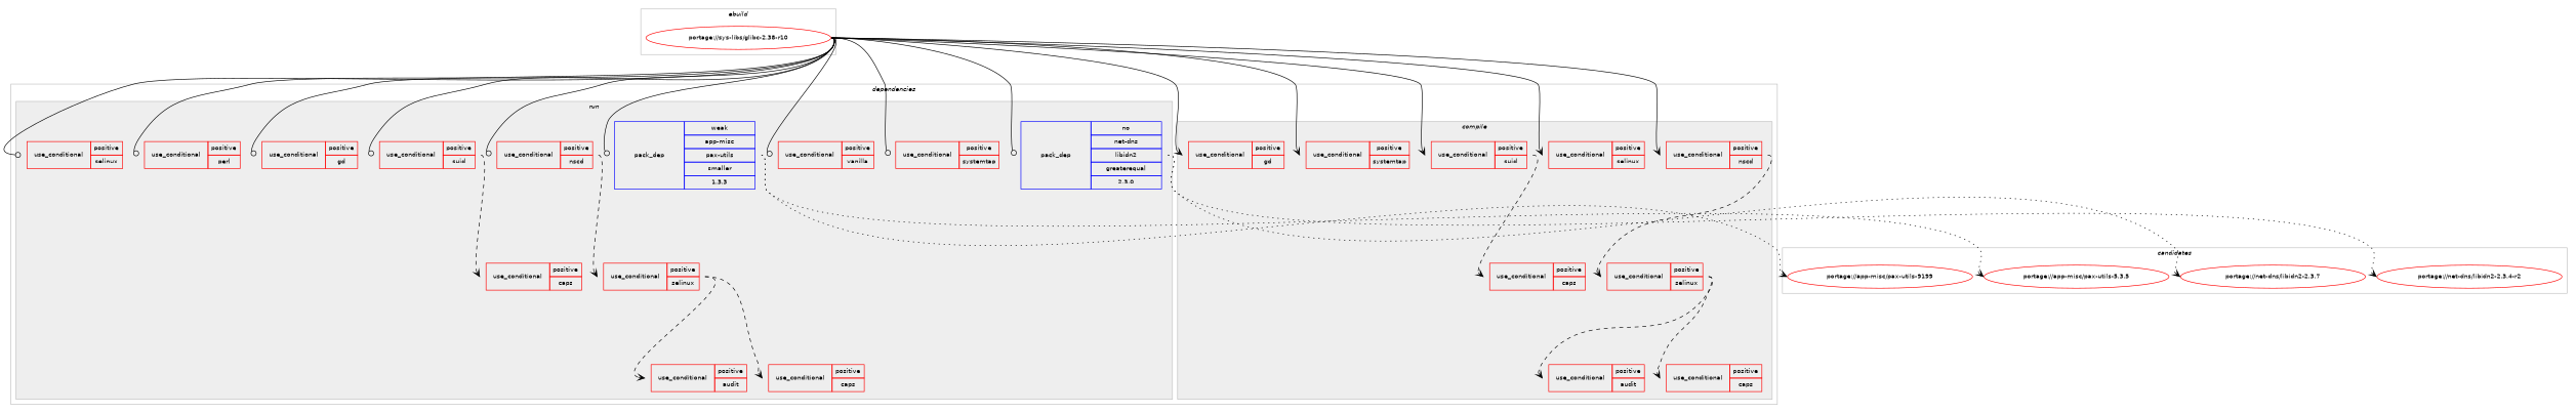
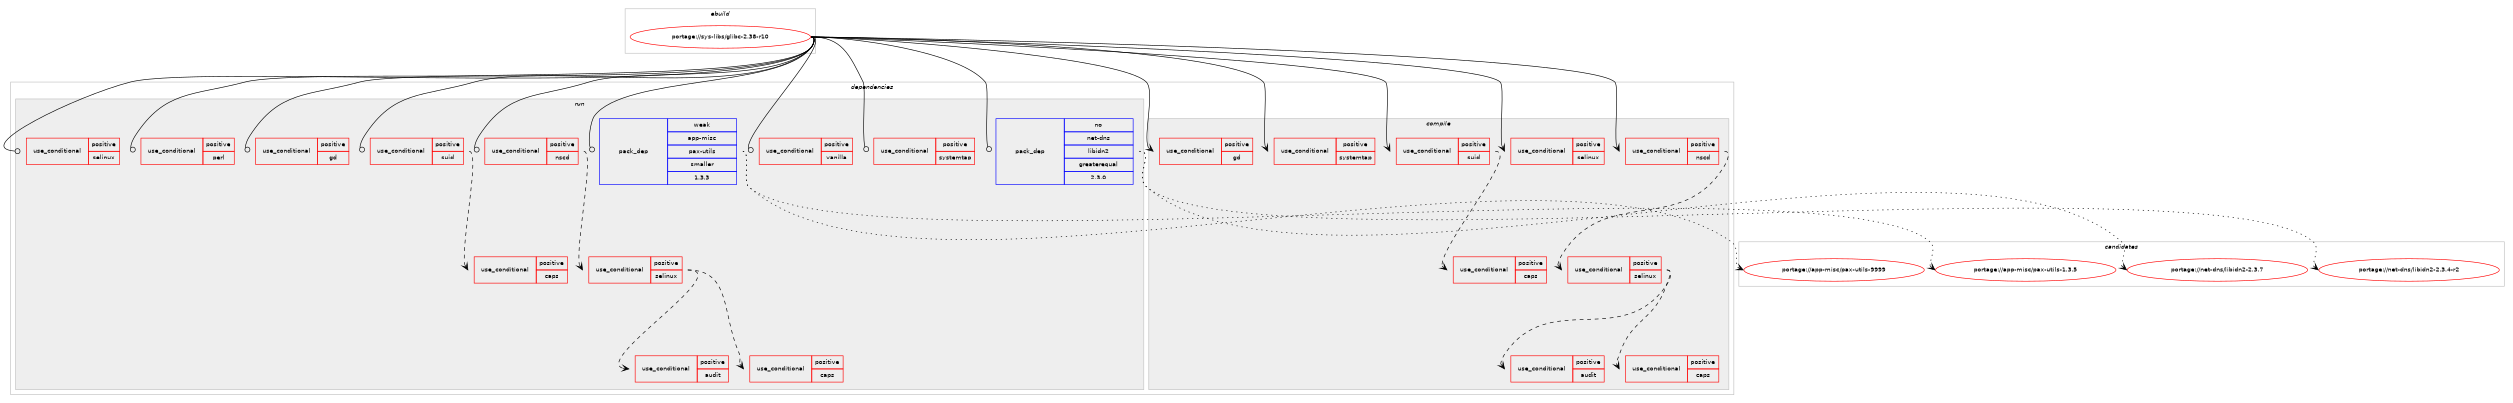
  digraph {
    compound=true
    concentrate=true
    fontname=Helvetica
    fontsize=10
    newrank=true
    rankdir=TB
    ranksep=1.5
    node [color=red fontname=Helvetica fontsize=10 shape=none]
    edge [arrowhead=vee headport=w style=solid tailport=e weight=20]
    n1 [label="portage://sys-libs/glibc-2.38-r10" width=4 shape=""]
    n2 [label=<<TABLE BORDER="0" CELLBORDER="1" CELLSPACING="0" CELLPADDING="4"><TR><TD ROWSPAN="3" CELLPADDING="10">use_conditional</TD></TR><TR><TD>positive</TD></TR><TR><TD>gd</TD></TR></TABLE>>]
    n3 [label=<<TABLE BORDER="0" CELLBORDER="1" CELLSPACING="0" CELLPADDING="4"><TR><TD ROWSPAN="3" CELLPADDING="10">use_conditional</TD></TR><TR><TD>positive</TD></TR><TR><TD>audit</TD></TR></TABLE>>]
    n4 [label=<<TABLE BORDER="0" CELLBORDER="1" CELLSPACING="0" CELLPADDING="4"><TR><TD ROWSPAN="3" CELLPADDING="10">use_conditional</TD></TR><TR><TD>positive</TD></TR><TR><TD>caps</TD></TR></TABLE>>]
    n5 [label=<<TABLE BORDER="0" CELLBORDER="1" CELLSPACING="0" CELLPADDING="4"><TR><TD ROWSPAN="3" CELLPADDING="10">use_conditional</TD></TR><TR><TD>positive</TD></TR><TR><TD>selinux</TD></TR></TABLE>>]
    n6 [label=<<TABLE BORDER="0" CELLBORDER="1" CELLSPACING="0" CELLPADDING="4"><TR><TD ROWSPAN="3" CELLPADDING="10">use_conditional</TD></TR><TR><TD>positive</TD></TR><TR><TD>nscd</TD></TR></TABLE>>]
    n7 [label=<<TABLE BORDER="0" CELLBORDER="1" CELLSPACING="0" CELLPADDING="4"><TR><TD ROWSPAN="3" CELLPADDING="10">use_conditional</TD></TR><TR><TD>positive</TD></TR><TR><TD>selinux</TD></TR></TABLE>>]
    n8 [label=<<TABLE BORDER="0" CELLBORDER="1" CELLSPACING="0" CELLPADDING="4"><TR><TD ROWSPAN="3" CELLPADDING="10">use_conditional</TD></TR><TR><TD>positive</TD></TR><TR><TD>caps</TD></TR></TABLE>>]
    n9 [label=<<TABLE BORDER="0" CELLBORDER="1" CELLSPACING="0" CELLPADDING="4"><TR><TD ROWSPAN="3" CELLPADDING="10">use_conditional</TD></TR><TR><TD>positive</TD></TR><TR><TD>suid</TD></TR></TABLE>>]
    n10 [label=<<TABLE BORDER="0" CELLBORDER="1" CELLSPACING="0" CELLPADDING="4"><TR><TD ROWSPAN="3" CELLPADDING="10">use_conditional</TD></TR><TR><TD>positive</TD></TR><TR><TD>systemtap</TD></TR></TABLE>>]
    n11 [label=<<TABLE BORDER="0" CELLBORDER="1" CELLSPACING="0" CELLPADDING="4"><TR><TD ROWSPAN="3" CELLPADDING="10">use_conditional</TD></TR><TR><TD>positive</TD></TR><TR><TD>audit</TD></TR></TABLE>>]
    n12 [label=<<TABLE BORDER="0" CELLBORDER="1" CELLSPACING="0" CELLPADDING="4"><TR><TD ROWSPAN="3" CELLPADDING="10">use_conditional</TD></TR><TR><TD>positive</TD></TR><TR><TD>caps</TD></TR></TABLE>>]
    n13 [label=<<TABLE BORDER="0" CELLBORDER="1" CELLSPACING="0" CELLPADDING="4"><TR><TD ROWSPAN="3" CELLPADDING="10">use_conditional</TD></TR><TR><TD>positive</TD></TR><TR><TD>selinux</TD></TR></TABLE>>]
    n14 [label=<<TABLE BORDER="0" CELLBORDER="1" CELLSPACING="0" CELLPADDING="4"><TR><TD ROWSPAN="3" CELLPADDING="10">use_conditional</TD></TR><TR><TD>positive</TD></TR><TR><TD>nscd</TD></TR></TABLE>>]
    n15 [label=<<TABLE BORDER="0" CELLBORDER="1" CELLSPACING="0" CELLPADDING="4"><TR><TD ROWSPAN="3" CELLPADDING="10">use_conditional</TD></TR><TR><TD>positive</TD></TR><TR><TD>gd</TD></TR></TABLE>>]
    n16 [label=<<TABLE BORDER="0" CELLBORDER="1" CELLSPACING="0" CELLPADDING="4"><TR><TD ROWSPAN="3" CELLPADDING="10">use_conditional</TD></TR><TR><TD>positive</TD></TR><TR><TD>perl</TD></TR></TABLE>>]
    n17 [label=<<TABLE BORDER="0" CELLBORDER="1" CELLSPACING="0" CELLPADDING="4"><TR><TD ROWSPAN="3" CELLPADDING="10">use_conditional</TD></TR><TR><TD>positive</TD></TR><TR><TD>selinux</TD></TR></TABLE>>]
    n18 [label=<<TABLE BORDER="0" CELLBORDER="1" CELLSPACING="0" CELLPADDING="4"><TR><TD ROWSPAN="3" CELLPADDING="10">use_conditional</TD></TR><TR><TD>positive</TD></TR><TR><TD>caps</TD></TR></TABLE>>]
    n19 [label=<<TABLE BORDER="0" CELLBORDER="1" CELLSPACING="0" CELLPADDING="4"><TR><TD ROWSPAN="3" CELLPADDING="10">use_conditional</TD></TR><TR><TD>positive</TD></TR><TR><TD>suid</TD></TR></TABLE>>]
    n20 [label=<<TABLE BORDER="0" CELLBORDER="1" CELLSPACING="0" CELLPADDING="4"><TR><TD ROWSPAN="3" CELLPADDING="10">use_conditional</TD></TR><TR><TD>positive</TD></TR><TR><TD>systemtap</TD></TR></TABLE>>]
    n21 [label=<<TABLE BORDER="0" CELLBORDER="1" CELLSPACING="0" CELLPADDING="4"><TR><TD ROWSPAN="3" CELLPADDING="10">use_conditional</TD></TR><TR><TD>positive</TD></TR><TR><TD>vanilla</TD></TR></TABLE>>]
    n22 [color=blue label=<<TABLE BORDER="0" CELLBORDER="1" CELLSPACING="0" CELLPADDING="4" WIDTH="220"><TR><TD ROWSPAN="6" CELLPADDING="30">pack_dep</TD></TR><TR><TD WIDTH="110">no</TD></TR><TR><TD>net-dns</TD></TR><TR><TD>libidn2</TD></TR><TR><TD>greaterequal</TD></TR><TR><TD>2.3.0</TD></TR></TABLE>>]
    n23 [color=blue label=<<TABLE BORDER="0" CELLBORDER="1" CELLSPACING="0" CELLPADDING="4" WIDTH="220"><TR><TD ROWSPAN="6" CELLPADDING="30">pack_dep</TD></TR><TR><TD WIDTH="110">weak</TD></TR><TR><TD>app-misc</TD></TR><TR><TD>pax-utils</TD></TR><TR><TD>smaller</TD></TR><TR><TD>1.3.3</TD></TR></TABLE>>]
    n24 [label="portage://net-dns/libidn2-2.3.4-r2" width=4 shape=""]
    n25 [label="portage://net-dns/libidn2-2.3.7" width=4 shape=""]
-   n26 [label="portage://app-misc/pax-utils-5.3.5" width=4 shape=""]
-   n27 [label="portage://app-misc/pax-utils-9199" width=4 shape=""]
+   n26 [label="portage://app-misc/pax-utils-1.3.5" width=4 shape=""]
+   n27 [label="portage://app-misc/pax-utils-9999" width=4 shape=""]
    subgraph cluster_1 {
      color=gray
      label=<<i>ebuild</i>>
      rank=same
      n1
    }
    subgraph cluster_2 {
      color=gray
      label=<<i>dependencies</i>>
      subgraph cluster_3 {
        color=gray
        fillcolor="#eeeeee"
        label=<<i>compile</i>>
        style=filled
        subgraph sub_4 {
          color=gray
          fillcolor="#eeeeee"
          label=<<i>compile</i>>
          style=filled
          n2
        }
        subgraph sub_5 {
          color=gray
          fillcolor="#eeeeee"
          label=<<i>compile</i>>
          style=filled
          n6
          subgraph sub_6 {
            color=gray
            fillcolor="#eeeeee"
            label=<<i>compile</i>>
            style=filled
            n5
            subgraph sub_7 {
              color=gray
              fillcolor="#eeeeee"
              label=<<i>compile</i>>
              style=filled
              n3
            }
            subgraph sub_8 {
              color=gray
              fillcolor="#eeeeee"
              label=<<i>compile</i>>
              style=filled
              n4
            }
          }
        }
        subgraph sub_9 {
          color=gray
          fillcolor="#eeeeee"
          label=<<i>compile</i>>
          style=filled
          n7
        }
        subgraph sub_10 {
          color=gray
          fillcolor="#eeeeee"
          label=<<i>compile</i>>
          style=filled
          n9
          subgraph sub_11 {
            color=gray
            fillcolor="#eeeeee"
            label=<<i>compile</i>>
            style=filled
            n8
          }
        }
        subgraph sub_12 {
          color=gray
          fillcolor="#eeeeee"
          label=<<i>compile</i>>
          style=filled
          n10
        }
      }
      subgraph cluster_13 {
        color=gray
        fillcolor="#eeeeee"
        label=<<i>compile and run</i>>
        style=filled
      }
      subgraph cluster_14 {
        color=gray
        fillcolor="#eeeeee"
        label=<<i>run</i>>
        style=filled
        subgraph sub_15 {
          color=gray
          fillcolor="#eeeeee"
          label=<<i>run</i>>
          style=filled
          n14
          subgraph sub_16 {
            color=gray
            fillcolor="#eeeeee"
            label=<<i>run</i>>
            style=filled
            n13
            subgraph sub_17 {
              color=gray
              fillcolor="#eeeeee"
              label=<<i>run</i>>
              style=filled
              n11
            }
            subgraph sub_18 {
              color=gray
              fillcolor="#eeeeee"
              label=<<i>run</i>>
              style=filled
              n12
            }
          }
        }
        subgraph sub_19 {
          color=gray
          fillcolor="#eeeeee"
          label=<<i>run</i>>
          style=filled
          n15
        }
        subgraph sub_20 {
          color=gray
          fillcolor="#eeeeee"
          label=<<i>run</i>>
          style=filled
          n16
        }
        subgraph sub_21 {
          color=gray
          fillcolor="#eeeeee"
          label=<<i>run</i>>
          style=filled
          n17
        }
        subgraph sub_22 {
          color=gray
          fillcolor="#eeeeee"
          label=<<i>run</i>>
          style=filled
          n19
          subgraph sub_23 {
            color=gray
            fillcolor="#eeeeee"
            label=<<i>run</i>>
            style=filled
            n18
          }
        }
        subgraph sub_24 {
          color=gray
          fillcolor="#eeeeee"
          label=<<i>run</i>>
          style=filled
          n20
        }
        subgraph sub_25 {
          color=gray
          fillcolor="#eeeeee"
          label=<<i>run</i>>
          style=filled
          n21
        }
        subgraph sub_26 {
          color=gray
          fillcolor="#eeeeee"
          label=<<i>run</i>>
          style=filled
          n22
        }
        subgraph sub_27 {
          color=gray
          fillcolor="#eeeeee"
          label=<<i>run</i>>
          style=filled
          n23
        }
      }
    }
    subgraph cluster_28 {
      color=gray
      label=<<i>candidates</i>>
      rank=same
      subgraph sub_29 {
        color=black
        label=<<i>candidates</i>>
        nodesep=1
        rank=same
        n24
        n25
      }
      subgraph sub_30 {
        color=black
        label=<<i>candidates</i>>
        nodesep=1
        rank=same
        n26
        n27
      }
    }
    n1 -> n2
    n1 -> n6
    n1 -> n7
    n1 -> n9
    n1 -> n10
    n1 -> n14 [arrowhead=odot]
    n1 -> n15 [arrowhead=odot]
    n1 -> n16 [arrowhead=odot]
    n1 -> n17 [arrowhead=odot]
    n1 -> n19 [arrowhead=odot]
    n1 -> n20 [arrowhead=odot]
    n1 -> n21 [arrowhead=odot]
    n1 -> n22 [arrowhead=odot]
    n1 -> n23 [arrowhead=odot]
    n5 -> n3 [style=dashed]
    n5 -> n4 [style=dashed]
    n6 -> n5 [style=dashed]
    n9 -> n8 [style=dashed]
    n13 -> n11 [style=dashed]
    n13 -> n12 [style=dashed]
    n14 -> n13 [style=dashed]
    n19 -> n18 [style=dashed]
    n22 -> n24 [style=dotted weight=100]
    n22 -> n25 [style=dotted weight=100]
    n23 -> n26 [style=dotted weight=100]
    n23 -> n27 [style=dotted weight=100]
  }
